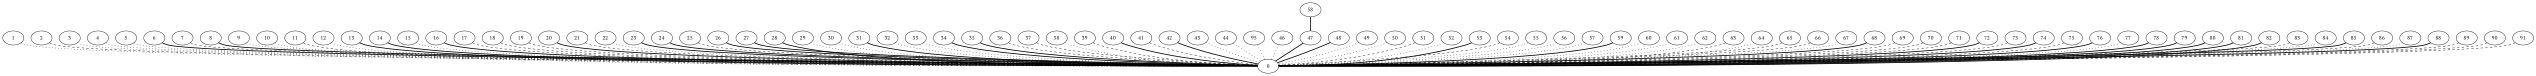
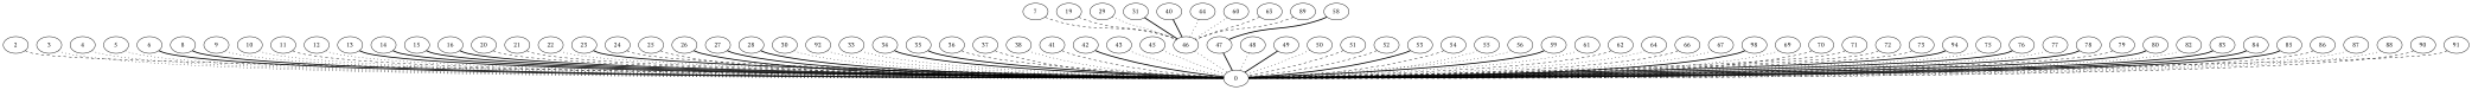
  graph {
    fontname="PT Serif"
    node [fontname="PT Serif"]
    edge [fontname="PT Serif" style=dotted]
-   1
    0
    2
    3
    4
    5
    6
    7
    8
    9
    10
    11
    12
    13
    14
    15
    16
-   17
-   18
    19
    20
    21
    22
    23
    24
    25
    26
    27
    28
    29
    30
    31
-   32
+   32 [label=92]
    33
    34
    35
    36
    37
    38
-   39
    40
    41
    42
    43
    44
-   45 [label=95]
+   45
    46
    47
    48
    49
    50
    51
    52
    53
    54
    55
    56
-   57
    58
    59
    60
    61
    62
    63
    64
-   65
    66
    67
-   68
+   68 [label=98]
    69
    70
    71
    72
    73
-   74
+   74 [label=94]
    75
    76
    77
    78
    79
    80
-   81
    82
    83
    84
    85
    86
    87
    88
    89
    90
    91
-   1 -- 0
    2 -- 0 [style=dashed]
    3 -- 0
    4 -- 0
    5 -- 0
    6 -- 0 [style=bold]
-   7 -- 0 [style=dashed]
+   7 -- 46 [style=dashed]
    8 -- 0 [style=bold]
    9 -- 0
    10 -- 0
    11 -- 0 [style=dashed]
    12 -- 0
    13 -- 0 [style=bold]
    14 -- 0 [style=bold]
-   15 -- 0
+   15 -- 0 [style=bold]
    16 -- 0 [style=bold]
-   17 -- 0 [style=dashed]
-   18 -- 0 [style=dashed]
-   19 -- 0 [style=dashed]
-   20 -- 0 [style=bold]
+   19 -- 46 [style=dashed]
+   20 -- 0 [style=dashed]
    21 -- 0 [style=dashed]
    22 -- 0
    23 -- 0 [style=bold]
-   24 -- 0 [style=bold]
+   24 -- 0 [style=dashed]
    25 -- 0 [style=dashed]
    26 -- 0 [style=bold]
    27 -- 0 [style=bold]
    28 -- 0 [style=bold]
-   29 -- 0
+   29 -- 46
    30 -- 0
-   31 -- 0 [style=bold]
+   31 -- 46 [style=bold]
    32 -- 0
    33 -- 0
    34 -- 0 [style=bold]
    35 -- 0 [style=bold]
    36 -- 0 [style=dashed]
    37 -- 0 [style=dashed]
    38 -- 0
-   39 -- 0 [style=dashed]
-   40 -- 0 [style=bold]
+   40 -- 46 [style=bold]
    41 -- 0 [style=dashed]
    42 -- 0 [style=bold]
    43 -- 0
-   44 -- 0
+   44 -- 46
    45 -- 0
    46 -- 0
    47 -- 0 [style=bold]
-   48 -- 0 [style=bold]
-   49 -- 0
+   48 -- 0
+   49 -- 0 [style=bold]
    50 -- 0
    51 -- 0 [style=dashed]
-   52 -- 0
+   52 -- 0 [style=dashed]
    53 -- 0 [style=bold]
    54 -- 0 [style=dashed]
    55 -- 0
    56 -- 0
-   57 -- 0
    58 -- 47 [style=bold]
    59 -- 0 [style=bold]
-   60 -- 0
+   60 -- 46
    61 -- 0
-   62 -- 0
-   63 -- 0 [style=dashed]
+   62 -- 0 [style=dashed]
+   63 -- 46 [style=dashed]
    64 -- 0
-   65 -- 0 [style=dashed]
    66 -- 0 [style=dashed]
    67 -- 0
    68 -- 0 [style=bold]
-   69 -- 0 [style=dashed]
+   69 -- 0
    70 -- 0 [style=dashed]
    71 -- 0 [style=dashed]
-   72 -- 0 [style=bold]
+   72 -- 0 [style=dashed]
    73 -- 0 [style=dashed]
    74 -- 0 [style=bold]
-   75 -- 0 [style=dashed]
+   75 -- 0
    76 -- 0 [style=bold]
    77 -- 0
    78 -- 0 [style=bold]
-   79 -- 0 [style=bold]
+   79 -- 0 [style=dashed]
    80 -- 0 [style=bold]
-   81 -- 0 [style=bold]
-   82 -- 0 [style=bold]
-   83 -- 0 [style=dashed]
-   84 -- 0
+   82 -- 0
+   83 -- 0 [style=bold]
+   84 -- 0 [style=bold]
    85 -- 0 [style=bold]
    86 -- 0 [style=dashed]
    87 -- 0
-   88 -- 0 [style=bold]
-   89 -- 0 [style=dashed]
+   88 -- 0
+   89 -- 46 [style=dashed]
    90 -- 0 [style=dashed]
    91 -- 0 [style=dashed]
  }
